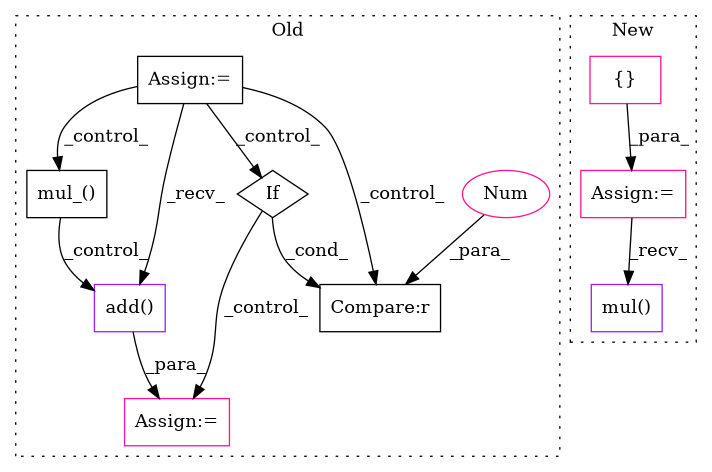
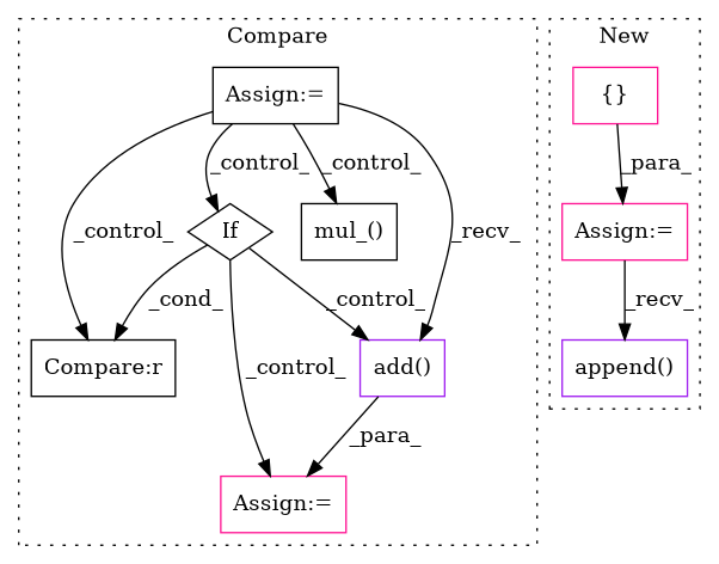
  digraph {
    node [a=75 color=deeppink l=3 shape=box]
    n1 [color=purple l="9,30" label="add()" s="2391,2401"]
    n2 [a=68 label="Assign:=" s=2388]
    n3 [a=40 color=black l=26 label="Compare:r" s=2336]
-   n4 [a=76 l=1 label=Num s=2361 shape=ellipse]
    n5 [a=68 color=black label="Assign:=" s=1828]
    n6 [color=black l="7,1" label="mul_()" s="2478,2518"]
    n7 [a=96 color=black label=If s=2333 shape=diamond]
-   n8 [color=purple l="19,1" label="mul()" s="2728,2760"]
+   n8 [color=purple l="19,1" label="append()" s="2728,2760"]
    n9 [a=59 l="2,1" label="{}" s="1884,1884"]
    n10 [a=68 label="Assign:=" s=1881]
    subgraph cluster_1 {
-     label=Old
+     label=Compare
      style=dotted
      n1
      n2
      n3
-     n4
      n5
      n6
      n7
    }
    subgraph cluster_2 {
      label=New
      style=dotted
      n8
      n9
      n10
    }
    n1 -> n2 [label=_para_]
-   n4 -> n3 [label=_para_]
    n5 -> n1 [label=_recv_]
    n5 -> n3 [label=_control_]
    n5 -> n6 [label=_control_]
    n5 -> n7 [label=_control_]
-   n6 -> n1 [label=_control_]
+   n7 -> n1 [label=_control_]
    n7 -> n2 [label=_control_]
    n7 -> n3 [label=_cond_]
    n9 -> n10 [label=_para_]
    n10 -> n8 [label=_recv_]
  }
